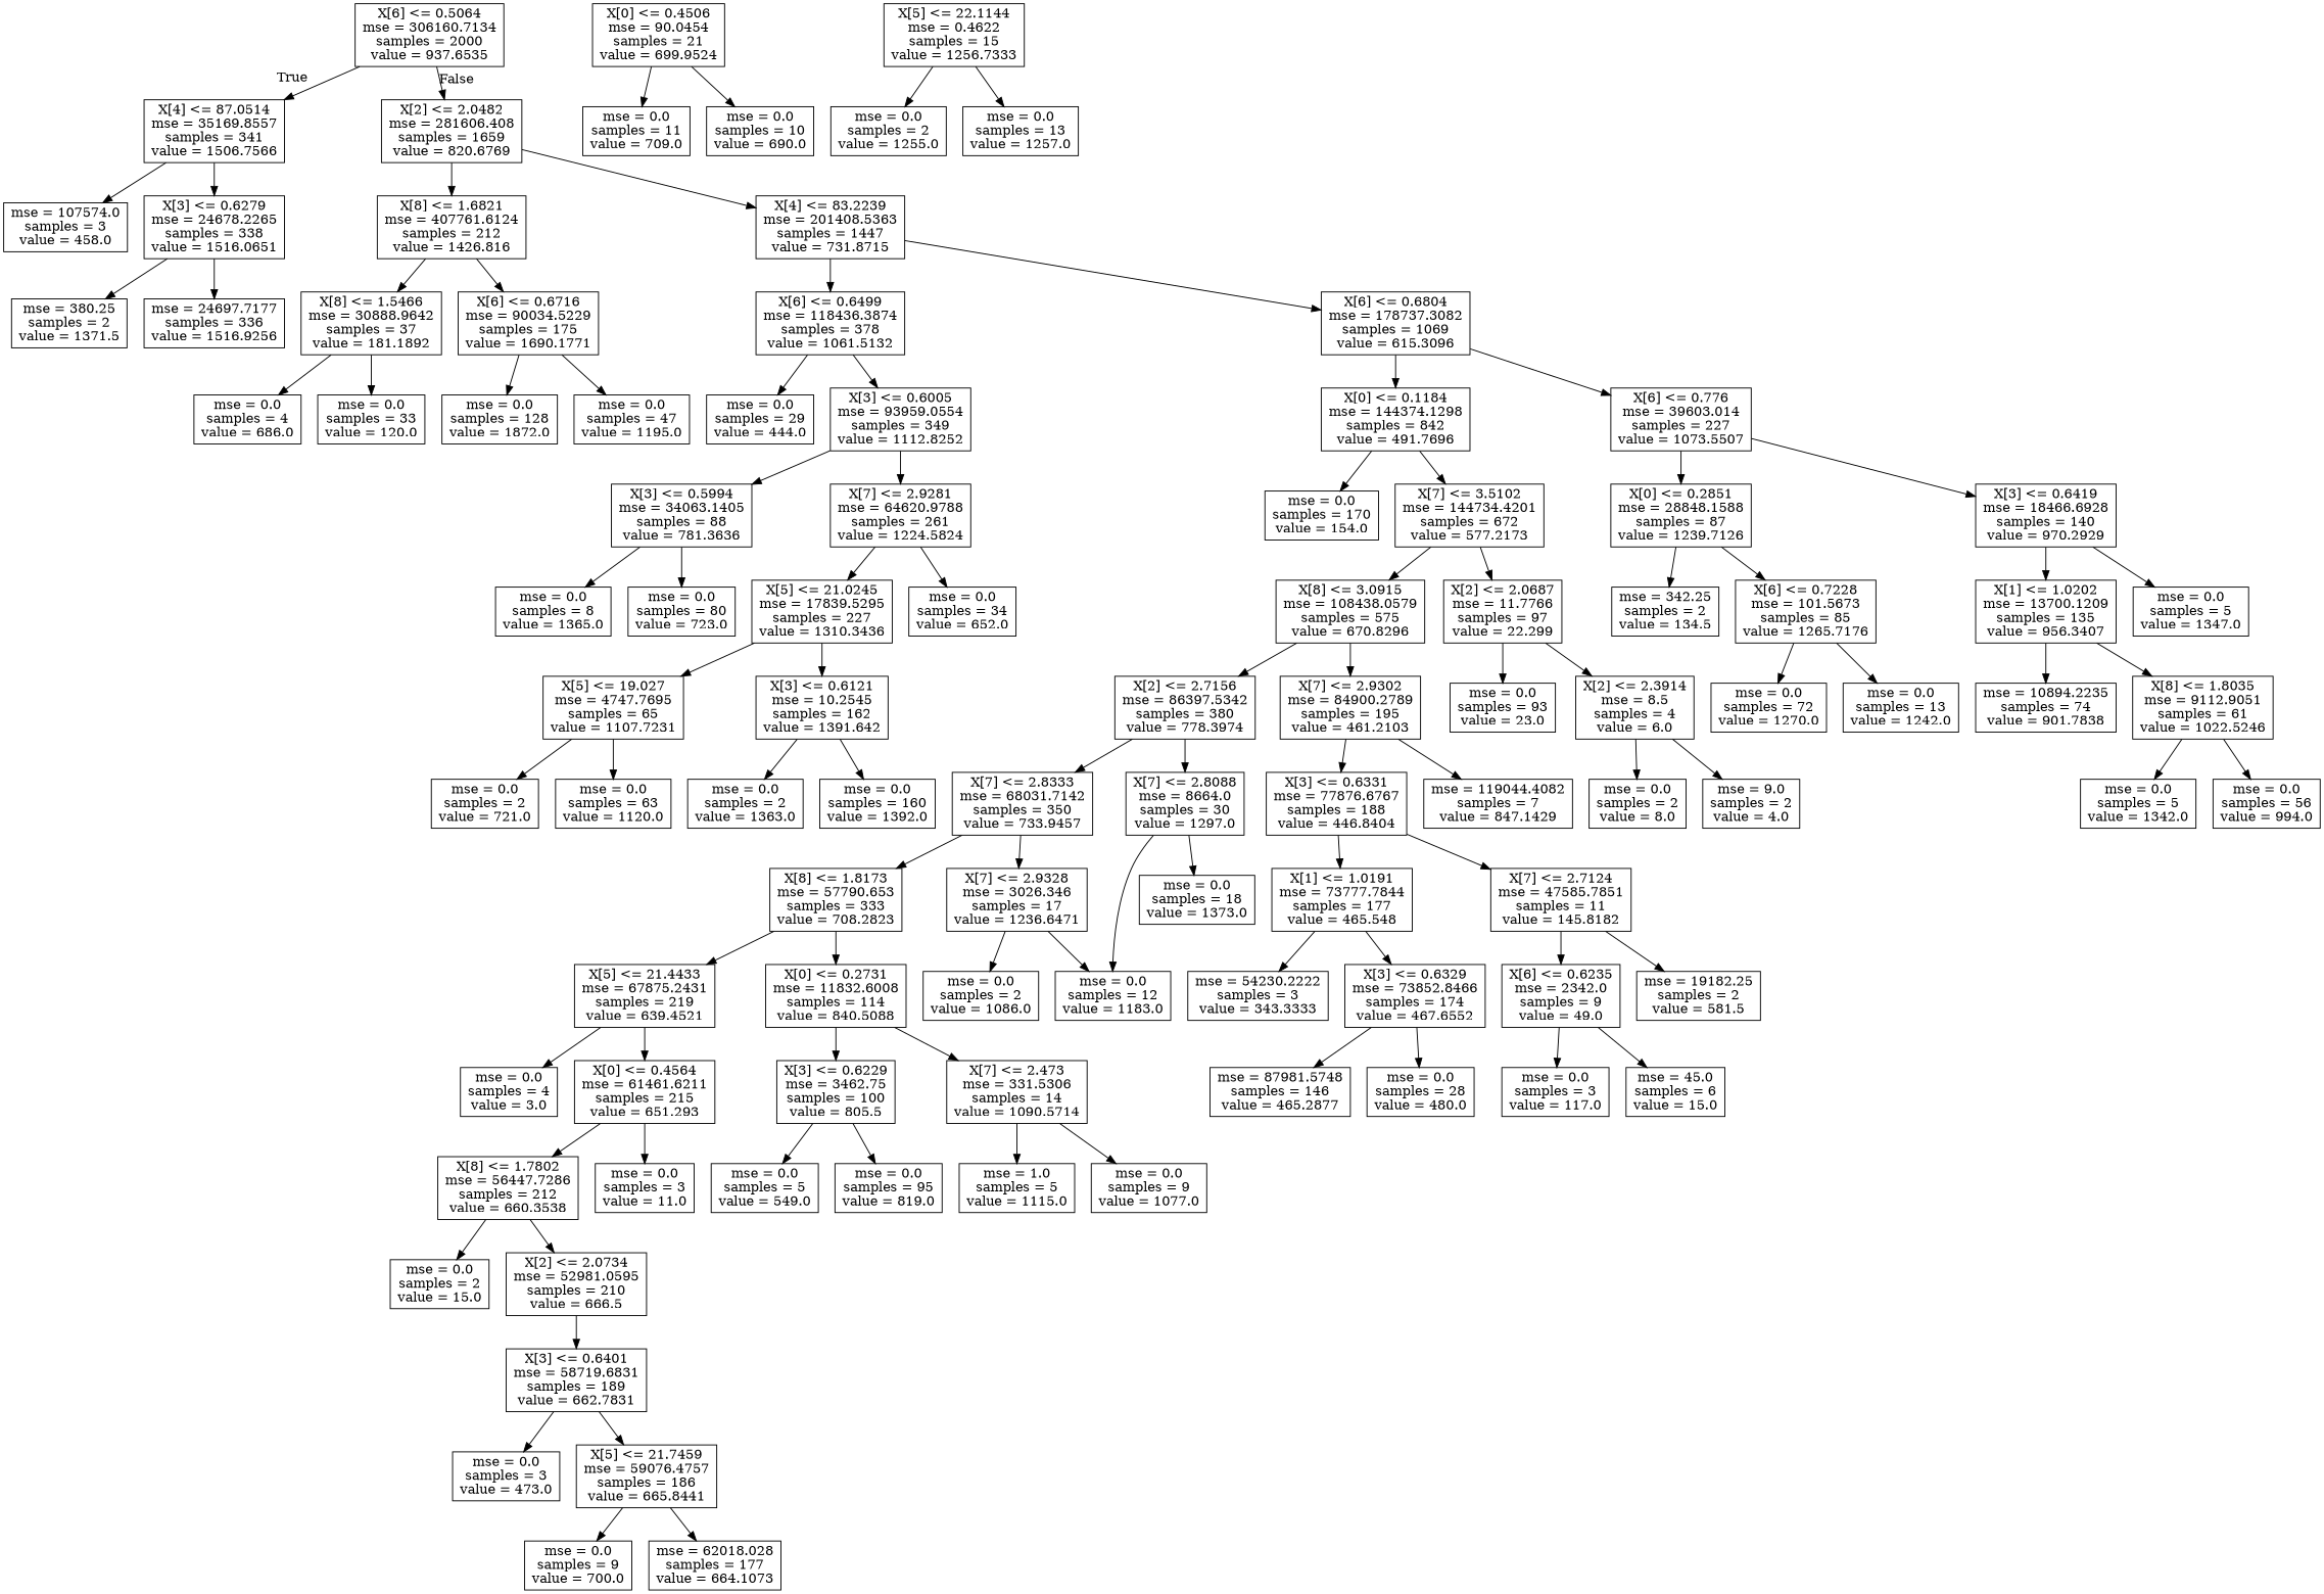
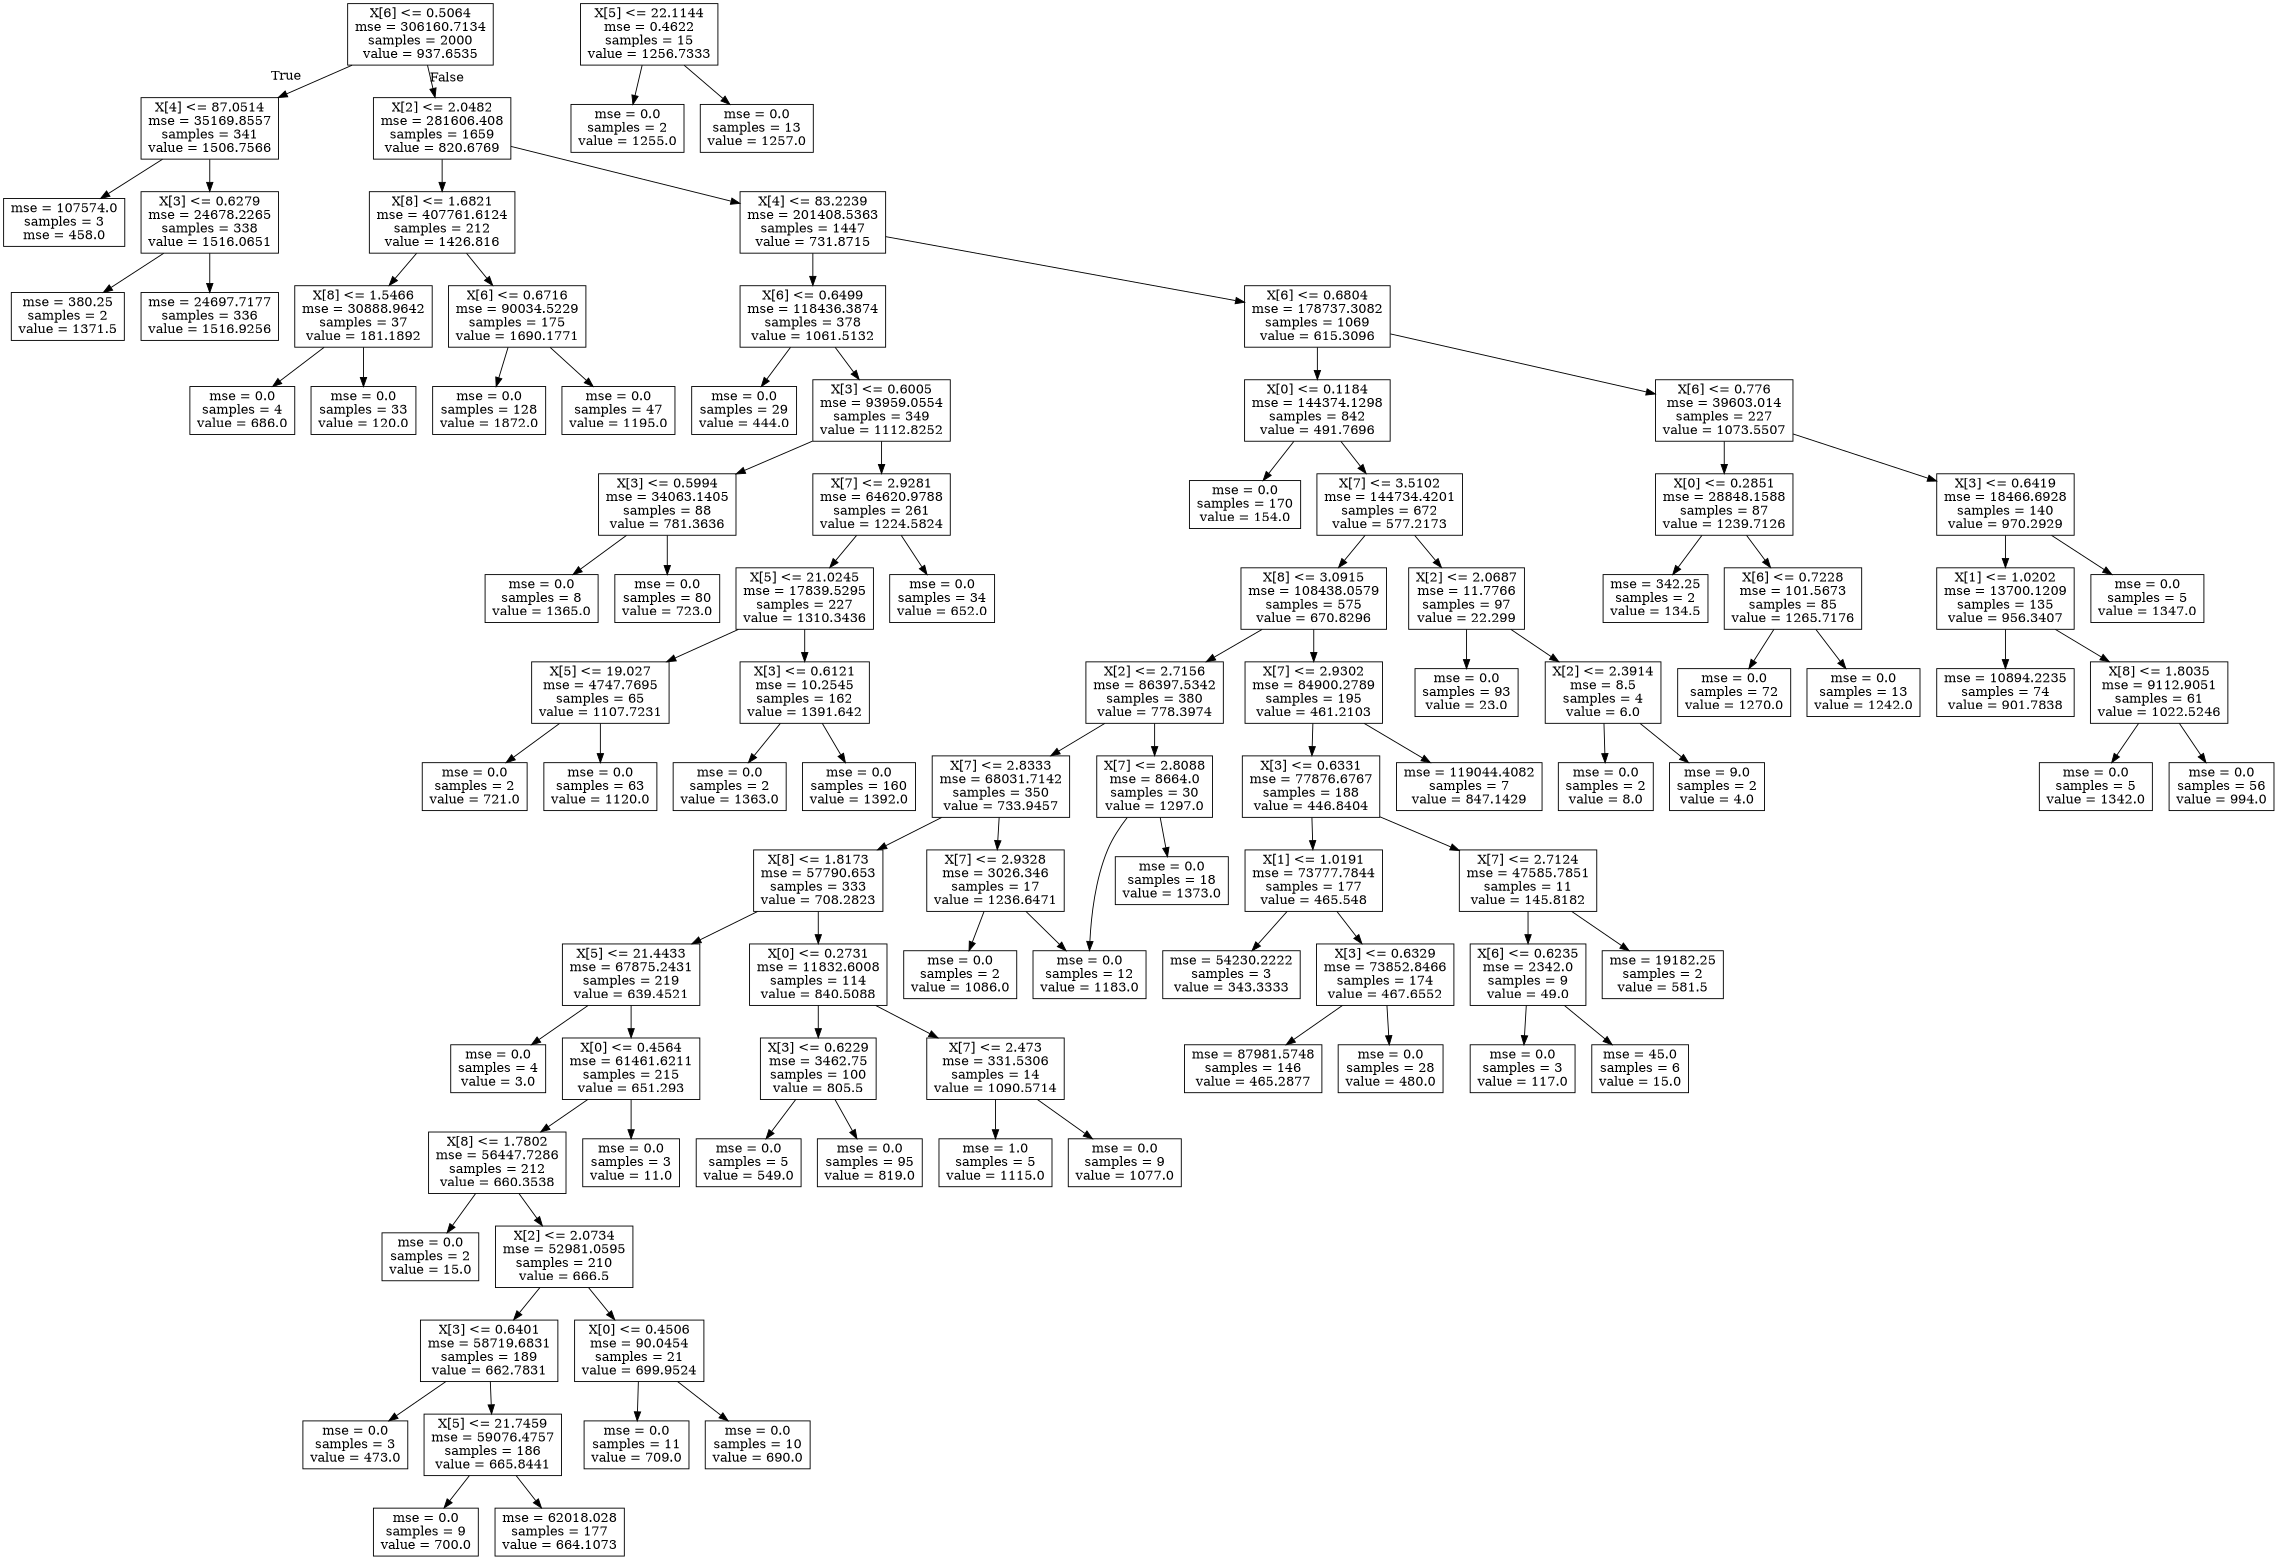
  digraph {
    node [shape=box]
    n1 [label="X[6] <= 0.5064\nmse = 306160.7134\nsamples = 2000\nvalue = 937.6535"]
    n2 [label="X[4] <= 87.0514\nmse = 35169.8557\nsamples = 341\nvalue = 1506.7566"]
    n3 [label="X[2] <= 2.0482\nmse = 281606.408\nsamples = 1659\nvalue = 820.6769"]
-   n4 [label="mse = 107574.0\nsamples = 3\nvalue = 458.0"]
+   n4 [label="mse = 107574.0\nsamples = 3\nmse = 458.0"]
    n5 [label="X[3] <= 0.6279\nmse = 24678.2265\nsamples = 338\nvalue = 1516.0651"]
    n6 [label="X[8] <= 1.6821\nmse = 407761.6124\nsamples = 212\nvalue = 1426.816"]
    n7 [label="X[4] <= 83.2239\nmse = 201408.5363\nsamples = 1447\nvalue = 731.8715"]
    n8 [label="mse = 380.25\nsamples = 2\nvalue = 1371.5"]
    n9 [label="mse = 24697.7177\nsamples = 336\nvalue = 1516.9256"]
    n10 [label="X[8] <= 1.5466\nmse = 30888.9642\nsamples = 37\nvalue = 181.1892"]
    n11 [label="X[6] <= 0.6716\nmse = 90034.5229\nsamples = 175\nvalue = 1690.1771"]
    n12 [label="X[6] <= 0.6499\nmse = 118436.3874\nsamples = 378\nvalue = 1061.5132"]
    n13 [label="X[6] <= 0.6804\nmse = 178737.3082\nsamples = 1069\nvalue = 615.3096"]
    n14 [label="mse = 0.0\nsamples = 4\nvalue = 686.0"]
    n15 [label="mse = 0.0\nsamples = 33\nvalue = 120.0"]
    n16 [label="mse = 0.0\nsamples = 128\nvalue = 1872.0"]
    n17 [label="mse = 0.0\nsamples = 47\nvalue = 1195.0"]
    n18 [label="mse = 0.0\nsamples = 29\nvalue = 444.0"]
    n19 [label="X[3] <= 0.6005\nmse = 93959.0554\nsamples = 349\nvalue = 1112.8252"]
    n20 [label="X[0] <= 0.1184\nmse = 144374.1298\nsamples = 842\nvalue = 491.7696"]
    n21 [label="X[6] <= 0.776\nmse = 39603.014\nsamples = 227\nvalue = 1073.5507"]
    n22 [label="X[3] <= 0.5994\nmse = 34063.1405\nsamples = 88\nvalue = 781.3636"]
    n23 [label="X[7] <= 2.9281\nmse = 64620.9788\nsamples = 261\nvalue = 1224.5824"]
    n24 [label="mse = 0.0\nsamples = 8\nvalue = 1365.0"]
    n25 [label="mse = 0.0\nsamples = 80\nvalue = 723.0"]
    n26 [label="X[5] <= 21.0245\nmse = 17839.5295\nsamples = 227\nvalue = 1310.3436"]
    n27 [label="mse = 0.0\nsamples = 34\nvalue = 652.0"]
    n28 [label="X[5] <= 19.027\nmse = 4747.7695\nsamples = 65\nvalue = 1107.7231"]
    n29 [label="X[3] <= 0.6121\nmse = 10.2545\nsamples = 162\nvalue = 1391.642"]
    n30 [label="mse = 0.0\nsamples = 2\nvalue = 721.0"]
    n31 [label="mse = 0.0\nsamples = 63\nvalue = 1120.0"]
    n32 [label="mse = 0.0\nsamples = 2\nvalue = 1363.0"]
    n33 [label="mse = 0.0\nsamples = 160\nvalue = 1392.0"]
    n34 [label="mse = 0.0\nsamples = 170\nvalue = 154.0"]
    n35 [label="X[7] <= 3.5102\nmse = 144734.4201\nsamples = 672\nvalue = 577.2173"]
    n36 [label="X[0] <= 0.2851\nmse = 28848.1588\nsamples = 87\nvalue = 1239.7126"]
    n37 [label="X[3] <= 0.6419\nmse = 18466.6928\nsamples = 140\nvalue = 970.2929"]
    n38 [label="X[8] <= 3.0915\nmse = 108438.0579\nsamples = 575\nvalue = 670.8296"]
    n39 [label="X[2] <= 2.0687\nmse = 11.7766\nsamples = 97\nvalue = 22.299"]
    n40 [label="X[2] <= 2.7156\nmse = 86397.5342\nsamples = 380\nvalue = 778.3974"]
    n41 [label="X[7] <= 2.9302\nmse = 84900.2789\nsamples = 195\nvalue = 461.2103"]
    n42 [label="mse = 0.0\nsamples = 93\nvalue = 23.0"]
    n43 [label="X[2] <= 2.3914\nmse = 8.5\nsamples = 4\nvalue = 6.0"]
    n44 [label="X[7] <= 2.8333\nmse = 68031.7142\nsamples = 350\nvalue = 733.9457"]
    n45 [label="X[7] <= 2.8088\nmse = 8664.0\nsamples = 30\nvalue = 1297.0"]
    n46 [label="X[3] <= 0.6331\nmse = 77876.6767\nsamples = 188\nvalue = 446.8404"]
    n47 [label="mse = 119044.4082\nsamples = 7\nvalue = 847.1429"]
    n48 [label="X[8] <= 1.8173\nmse = 57790.653\nsamples = 333\nvalue = 708.2823"]
    n49 [label="X[7] <= 2.9328\nmse = 3026.346\nsamples = 17\nvalue = 1236.6471"]
    n50 [label="mse = 0.0\nsamples = 12\nvalue = 1183.0"]
    n51 [label="mse = 0.0\nsamples = 18\nvalue = 1373.0"]
    n52 [label="X[5] <= 21.4433\nmse = 67875.2431\nsamples = 219\nvalue = 639.4521"]
    n53 [label="X[0] <= 0.2731\nmse = 11832.6008\nsamples = 114\nvalue = 840.5088"]
    n54 [label="mse = 0.0\nsamples = 2\nvalue = 1086.0"]
    n55 [label="mse = 0.0\nsamples = 4\nvalue = 3.0"]
    n56 [label="X[0] <= 0.4564\nmse = 61461.6211\nsamples = 215\nvalue = 651.293"]
    n57 [label="X[3] <= 0.6229\nmse = 3462.75\nsamples = 100\nvalue = 805.5"]
    n58 [label="X[7] <= 2.473\nmse = 331.5306\nsamples = 14\nvalue = 1090.5714"]
    n59 [label="X[8] <= 1.7802\nmse = 56447.7286\nsamples = 212\nvalue = 660.3538"]
    n60 [label="mse = 0.0\nsamples = 3\nvalue = 11.0"]
    n61 [label="mse = 0.0\nsamples = 2\nvalue = 15.0"]
    n62 [label="X[2] <= 2.0734\nmse = 52981.0595\nsamples = 210\nvalue = 666.5"]
    n63 [label="X[3] <= 0.6401\nmse = 58719.6831\nsamples = 189\nvalue = 662.7831"]
    n64 [label="X[0] <= 0.4506\nmse = 90.0454\nsamples = 21\nvalue = 699.9524"]
    n65 [label="mse = 0.0\nsamples = 3\nvalue = 473.0"]
    n66 [label="X[5] <= 21.7459\nmse = 59076.4757\nsamples = 186\nvalue = 665.8441"]
    n67 [label="mse = 0.0\nsamples = 11\nvalue = 709.0"]
    n68 [label="mse = 0.0\nsamples = 10\nvalue = 690.0"]
    n69 [label="mse = 0.0\nsamples = 9\nvalue = 700.0"]
    n70 [label="mse = 62018.028\nsamples = 177\nvalue = 664.1073"]
    n71 [label="mse = 0.0\nsamples = 5\nvalue = 549.0"]
    n72 [label="mse = 0.0\nsamples = 95\nvalue = 819.0"]
    n73 [label="mse = 1.0\nsamples = 5\nvalue = 1115.0"]
    n74 [label="mse = 0.0\nsamples = 9\nvalue = 1077.0"]
    n75 [label="X[5] <= 22.1144\nmse = 0.4622\nsamples = 15\nvalue = 1256.7333"]
    n76 [label="mse = 0.0\nsamples = 2\nvalue = 1255.0"]
    n77 [label="mse = 0.0\nsamples = 13\nvalue = 1257.0"]
    n78 [label="X[1] <= 1.0191\nmse = 73777.7844\nsamples = 177\nvalue = 465.548"]
    n79 [label="X[7] <= 2.7124\nmse = 47585.7851\nsamples = 11\nvalue = 145.8182"]
    n80 [label="mse = 54230.2222\nsamples = 3\nvalue = 343.3333"]
    n81 [label="X[3] <= 0.6329\nmse = 73852.8466\nsamples = 174\nvalue = 467.6552"]
    n82 [label="X[6] <= 0.6235\nmse = 2342.0\nsamples = 9\nvalue = 49.0"]
    n83 [label="mse = 19182.25\nsamples = 2\nvalue = 581.5"]
    n84 [label="mse = 87981.5748\nsamples = 146\nvalue = 465.2877"]
    n85 [label="mse = 0.0\nsamples = 28\nvalue = 480.0"]
    n86 [label="mse = 0.0\nsamples = 3\nvalue = 117.0"]
    n87 [label="mse = 45.0\nsamples = 6\nvalue = 15.0"]
    n88 [label="mse = 0.0\nsamples = 2\nvalue = 8.0"]
    n89 [label="mse = 9.0\nsamples = 2\nvalue = 4.0"]
    n90 [label="mse = 342.25\nsamples = 2\nvalue = 134.5"]
    n91 [label="X[6] <= 0.7228\nmse = 101.5673\nsamples = 85\nvalue = 1265.7176"]
    n92 [label="X[1] <= 1.0202\nmse = 13700.1209\nsamples = 135\nvalue = 956.3407"]
    n93 [label="mse = 0.0\nsamples = 5\nvalue = 1347.0"]
    n94 [label="mse = 0.0\nsamples = 72\nvalue = 1270.0"]
    n95 [label="mse = 0.0\nsamples = 13\nvalue = 1242.0"]
    n96 [label="mse = 10894.2235\nsamples = 74\nvalue = 901.7838"]
    n97 [label="X[8] <= 1.8035\nmse = 9112.9051\nsamples = 61\nvalue = 1022.5246"]
    n98 [label="mse = 0.0\nsamples = 5\nvalue = 1342.0"]
    n99 [label="mse = 0.0\nsamples = 56\nvalue = 994.0"]
    n1 -> n2 [headlabel=True labelangle=45 labeldistance=2.5]
    n1 -> n3 [headlabel=False labelangle=-45 labeldistance=2.5]
    n2 -> n4
    n2 -> n5
    n3 -> n6
    n3 -> n7
    n5 -> n8
    n5 -> n9
    n6 -> n10
    n6 -> n11
    n7 -> n12
    n7 -> n13
    n10 -> n14
    n10 -> n15
    n11 -> n16
    n11 -> n17
    n12 -> n18
    n12 -> n19
    n13 -> n20
    n13 -> n21
    n19 -> n22
    n19 -> n23
    n20 -> n34
    n20 -> n35
    n21 -> n36
    n21 -> n37
    n22 -> n24
    n22 -> n25
    n23 -> n26
    n23 -> n27
    n26 -> n28
    n26 -> n29
    n28 -> n30
    n28 -> n31
    n29 -> n32
    n29 -> n33
    n35 -> n38
    n35 -> n39
    n36 -> n90
    n36 -> n91
    n37 -> n92
    n37 -> n93
    n38 -> n40
    n38 -> n41
    n39 -> n42
    n39 -> n43
    n40 -> n44
    n40 -> n45
    n41 -> n46
    n41 -> n47
    n43 -> n88
    n43 -> n89
    n44 -> n48
    n44 -> n49
    n45 -> n50
    n45 -> n51
    n46 -> n78
    n46 -> n79
    n48 -> n52
    n48 -> n53
    n49 -> n50
    n49 -> n54
    n52 -> n55
    n52 -> n56
    n53 -> n57
    n53 -> n58
    n56 -> n59
    n56 -> n60
    n57 -> n71
    n57 -> n72
    n58 -> n73
    n58 -> n74
    n59 -> n61
    n59 -> n62
    n62 -> n63
+   n62 -> n64
    n63 -> n65
    n63 -> n66
    n64 -> n67
    n64 -> n68
    n66 -> n69
    n66 -> n70
    n75 -> n76
    n75 -> n77
    n78 -> n80
    n78 -> n81
    n79 -> n82
    n79 -> n83
    n81 -> n84
    n81 -> n85
    n82 -> n86
    n82 -> n87
    n91 -> n94
    n91 -> n95
    n92 -> n96
    n92 -> n97
    n97 -> n98
    n97 -> n99
  }
